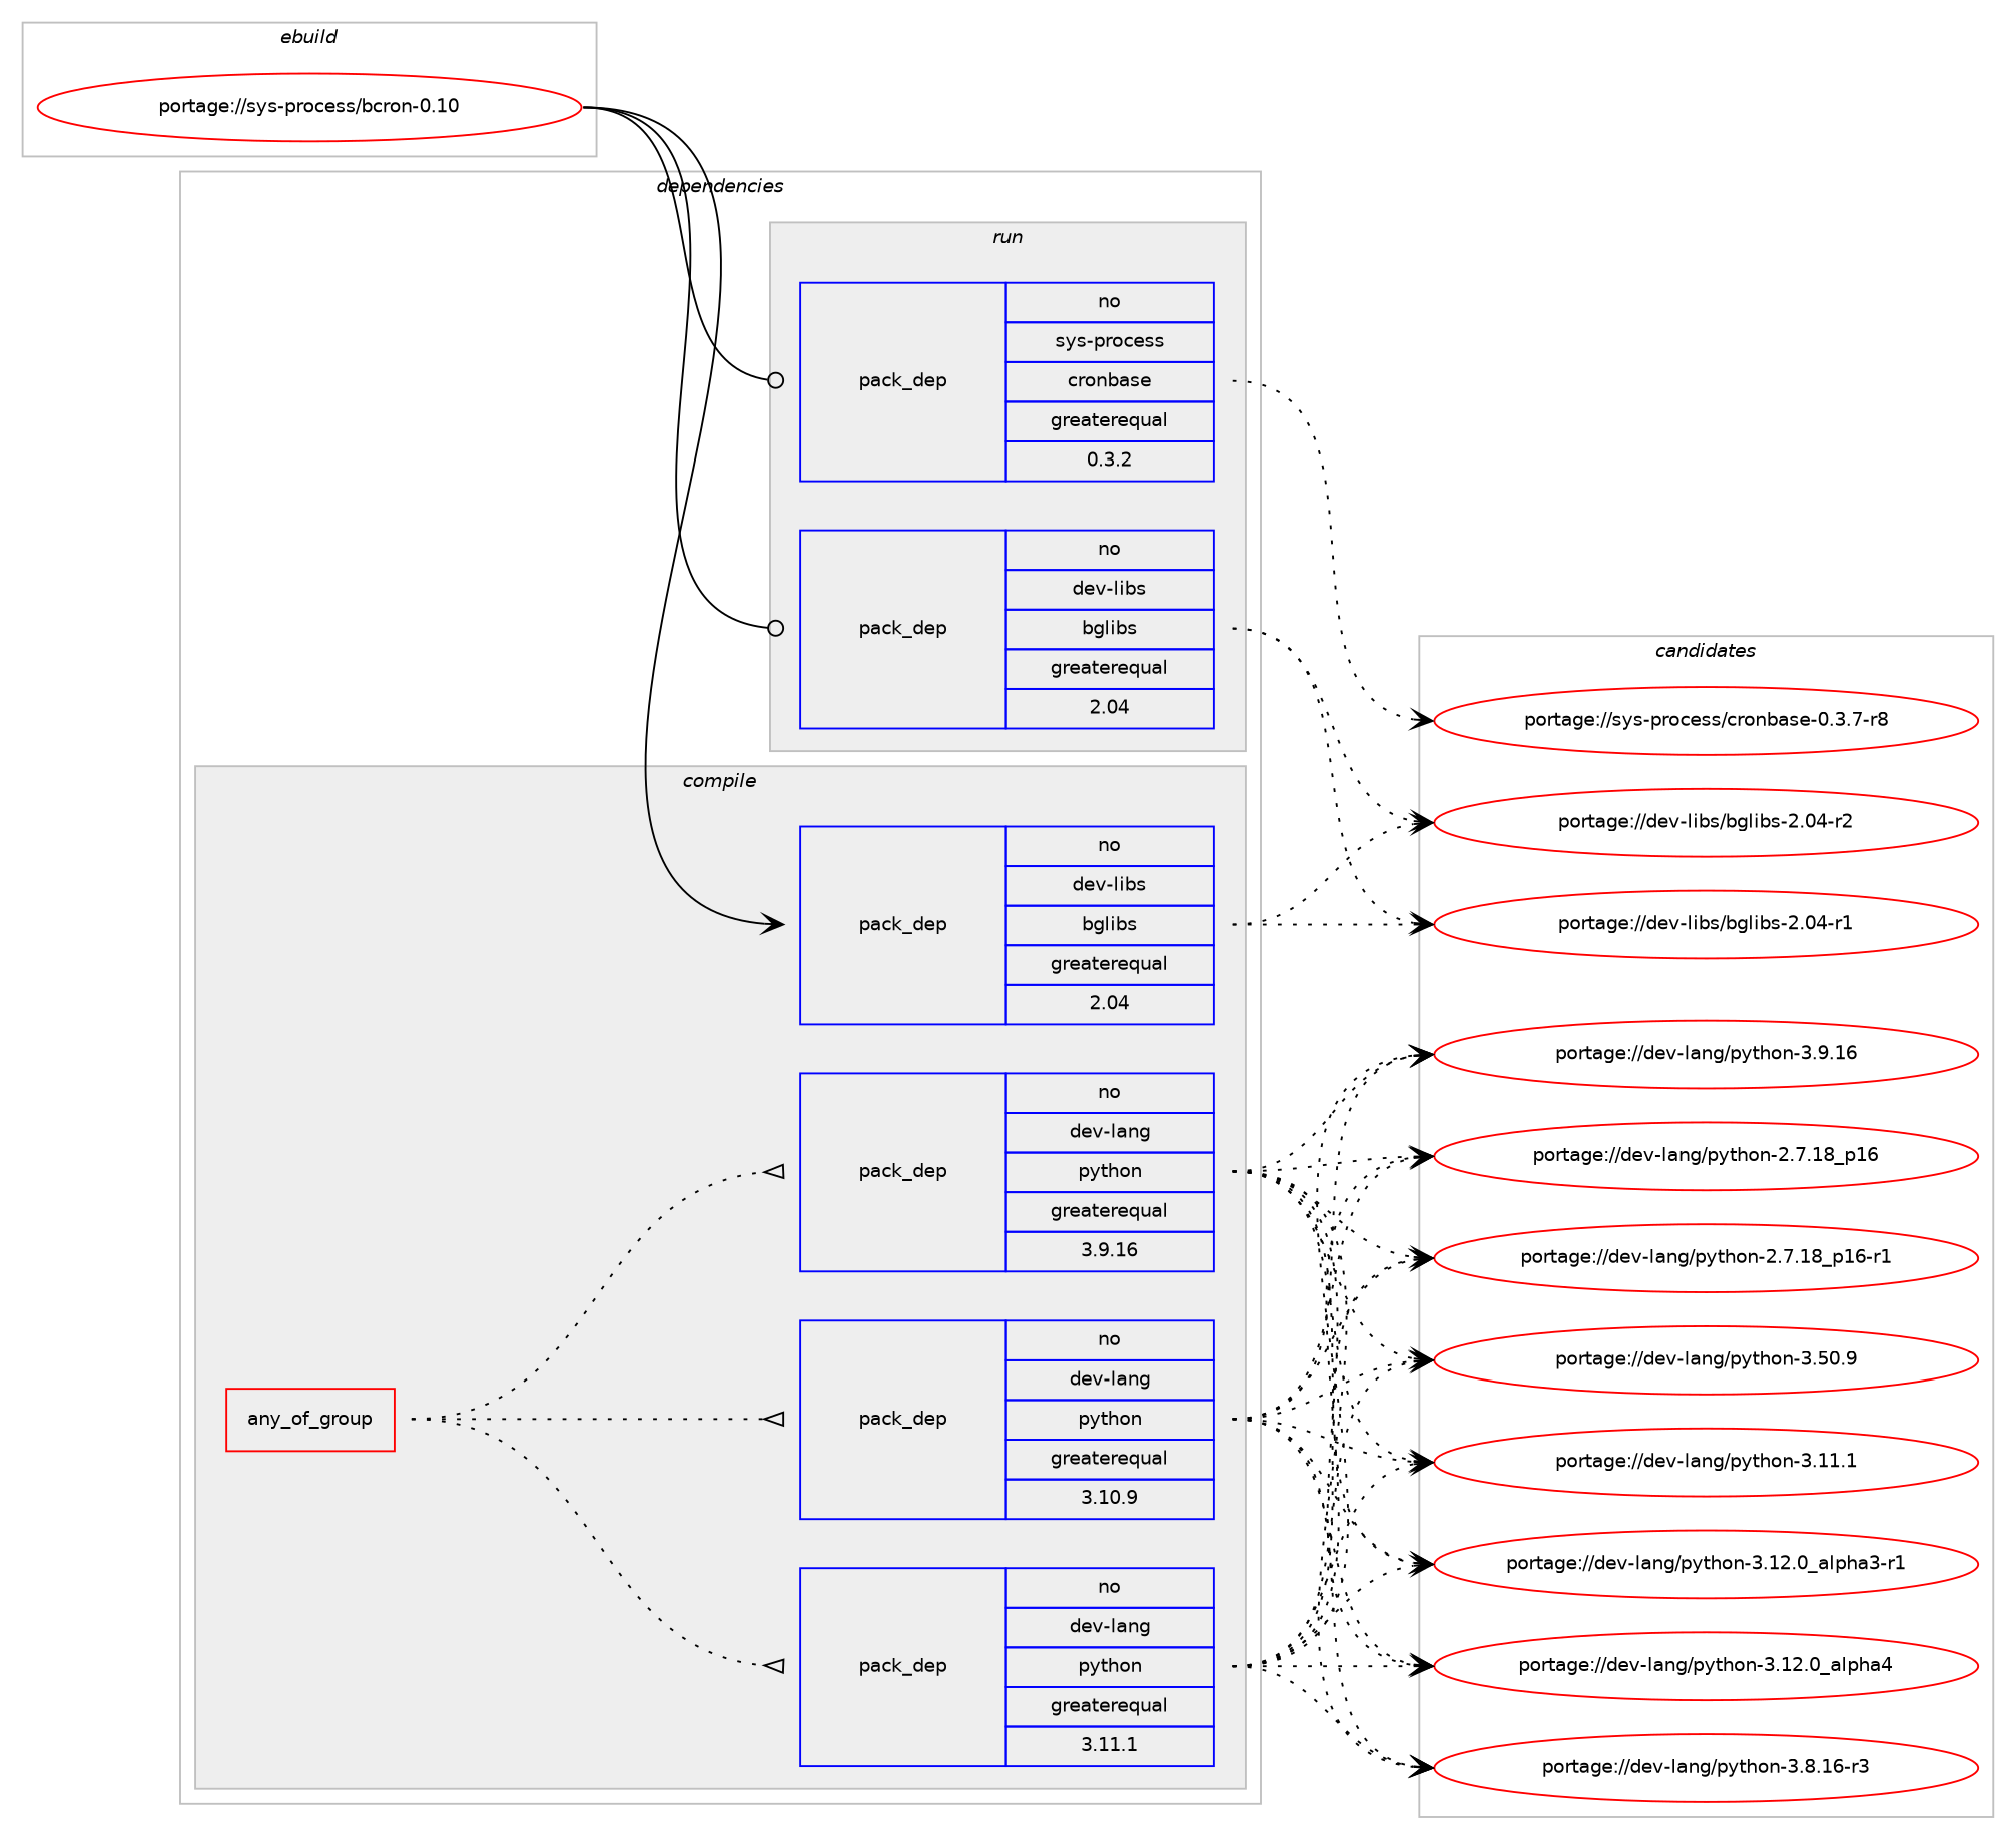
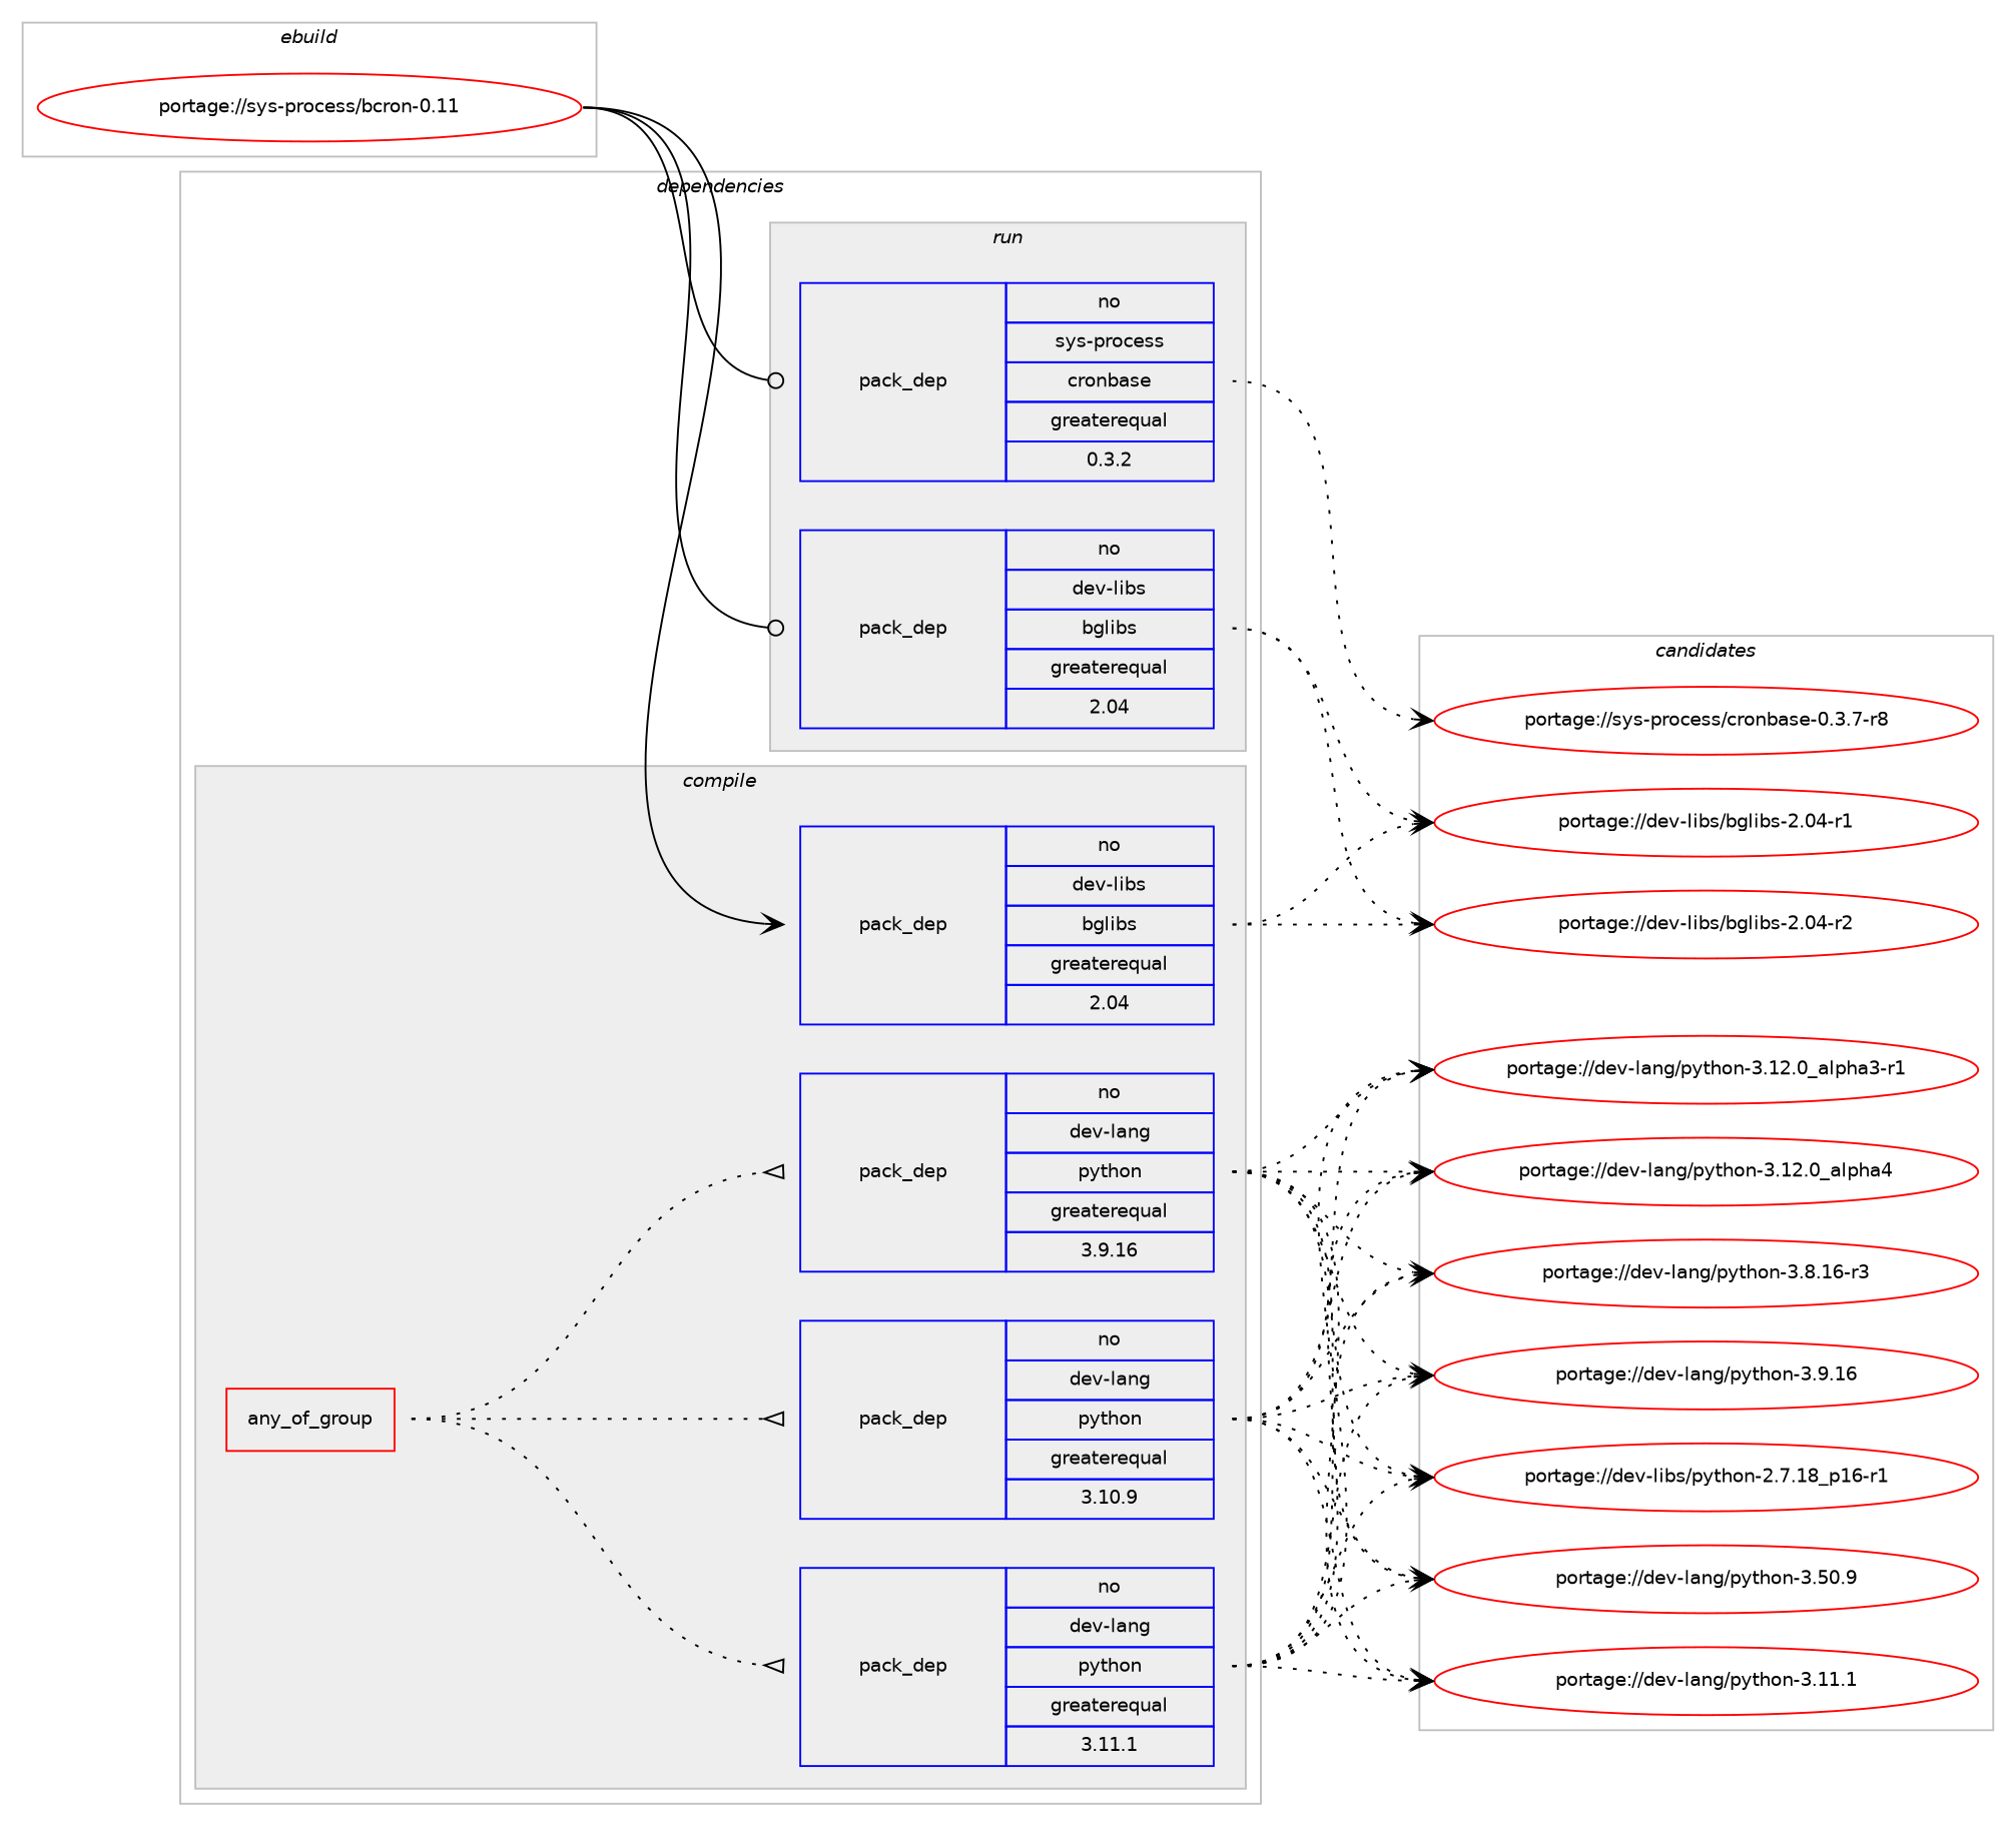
  digraph {
    compound=true
    concentrate=true
    fontname=Helvetica
    fontsize=10
    newrank=true
    rankdir=LR
    ranksep=1.5
    node [color=red fontname=Helvetica fontsize=10]
    edge [arrowhead=vee headport=w style=dotted tailport=e weight=100]
-   n1 [label="portage://sys-process/bcron-0.10" width=4]
+   n1 [label="portage://sys-process/bcron-0.11" width=4]
    n2 [color=blue label=<<TABLE BORDER="0" CELLBORDER="1" CELLSPACING="0" CELLPADDING="4" WIDTH="220"><TR><TD ROWSPAN="6" CELLPADDING="30">pack_dep</TD></TR><TR><TD WIDTH="110">no</TD></TR><TR><TD>dev-lang</TD></TR><TR><TD>python</TD></TR><TR><TD>greaterequal</TD></TR><TR><TD>3.11.1</TD></TR></TABLE>> shape=none]
    n3 [color=blue label=<<TABLE BORDER="0" CELLBORDER="1" CELLSPACING="0" CELLPADDING="4" WIDTH="220"><TR><TD ROWSPAN="6" CELLPADDING="30">pack_dep</TD></TR><TR><TD WIDTH="110">no</TD></TR><TR><TD>dev-lang</TD></TR><TR><TD>python</TD></TR><TR><TD>greaterequal</TD></TR><TR><TD>3.10.9</TD></TR></TABLE>> shape=none]
    n4 [color=blue label=<<TABLE BORDER="0" CELLBORDER="1" CELLSPACING="0" CELLPADDING="4" WIDTH="220"><TR><TD ROWSPAN="6" CELLPADDING="30">pack_dep</TD></TR><TR><TD WIDTH="110">no</TD></TR><TR><TD>dev-lang</TD></TR><TR><TD>python</TD></TR><TR><TD>greaterequal</TD></TR><TR><TD>3.9.16</TD></TR></TABLE>> shape=none]
    n5 [label=<<TABLE BORDER="0" CELLBORDER="1" CELLSPACING="0" CELLPADDING="4"><TR><TD CELLPADDING="10">any_of_group</TD></TR></TABLE>> shape=none]
    n6 [color=blue label=<<TABLE BORDER="0" CELLBORDER="1" CELLSPACING="0" CELLPADDING="4" WIDTH="220"><TR><TD ROWSPAN="6" CELLPADDING="30">pack_dep</TD></TR><TR><TD WIDTH="110">no</TD></TR><TR><TD>dev-libs</TD></TR><TR><TD>bglibs</TD></TR><TR><TD>greaterequal</TD></TR><TR><TD>2.04</TD></TR></TABLE>> shape=none]
    n7 [color=blue label=<<TABLE BORDER="0" CELLBORDER="1" CELLSPACING="0" CELLPADDING="4" WIDTH="220"><TR><TD ROWSPAN="6" CELLPADDING="30">pack_dep</TD></TR><TR><TD WIDTH="110">no</TD></TR><TR><TD>dev-libs</TD></TR><TR><TD>bglibs</TD></TR><TR><TD>greaterequal</TD></TR><TR><TD>2.04</TD></TR></TABLE>> shape=none]
    n8 [color=blue label=<<TABLE BORDER="0" CELLBORDER="1" CELLSPACING="0" CELLPADDING="4" WIDTH="220"><TR><TD ROWSPAN="6" CELLPADDING="30">pack_dep</TD></TR><TR><TD WIDTH="110">no</TD></TR><TR><TD>sys-process</TD></TR><TR><TD>cronbase</TD></TR><TR><TD>greaterequal</TD></TR><TR><TD>0.3.2</TD></TR></TABLE>> shape=none]
-   n9 [label="portage://dev-lang/python-2.7.18_p16" width=4]
-   n10 [label="portage://dev-lang/python-2.7.18_p16-r1" width=4]
+   n10 [label="portage://dev-libs/python-2.7.18_p16-r1" width=4]
    n11 [label="portage://dev-lang/python-3.50.9" width=4]
    n12 [label="portage://dev-lang/python-3.11.1" width=4]
    n13 [label="portage://dev-lang/python-3.12.0_alpha3-r1" width=4]
    n14 [label="portage://dev-lang/python-3.12.0_alpha4" width=4]
    n15 [label="portage://dev-lang/python-3.8.16-r3" width=4]
    n16 [label="portage://dev-lang/python-3.9.16" width=4]
    n17 [label="portage://dev-libs/bglibs-2.04-r1" width=4]
    n18 [label="portage://dev-libs/bglibs-2.04-r2" width=4]
    n19 [label="portage://sys-process/cronbase-0.3.7-r8" width=4]
    subgraph cluster_1 {
      color=gray
      label=<<i>ebuild</i>>
      rank=same
      n1
    }
    subgraph cluster_2 {
      color=gray
      label=<<i>dependencies</i>>
      subgraph cluster_3 {
        color=gray
        fillcolor="#eeeeee"
        label=<<i>compile</i>>
        style=filled
        subgraph sub_4 {
          color=gray
          fillcolor="#eeeeee"
          label=<<i>compile</i>>
          style=filled
          n5
          subgraph sub_5 {
            color=gray
            fillcolor="#eeeeee"
            label=<<i>compile</i>>
            style=filled
            n2
          }
          subgraph sub_6 {
            color=gray
            fillcolor="#eeeeee"
            label=<<i>compile</i>>
            style=filled
            n3
          }
          subgraph sub_7 {
            color=gray
            fillcolor="#eeeeee"
            label=<<i>compile</i>>
            style=filled
            n4
          }
        }
        subgraph sub_8 {
          color=gray
          fillcolor="#eeeeee"
          label=<<i>compile</i>>
          style=filled
          n6
        }
      }
      subgraph cluster_9 {
        color=gray
        fillcolor="#eeeeee"
        label=<<i>compile and run</i>>
        style=filled
      }
      subgraph cluster_10 {
        color=gray
        fillcolor="#eeeeee"
        label=<<i>run</i>>
        style=filled
        subgraph sub_11 {
          color=gray
          fillcolor="#eeeeee"
          label=<<i>run</i>>
          style=filled
          n7
        }
        subgraph sub_12 {
          color=gray
          fillcolor="#eeeeee"
          label=<<i>run</i>>
          style=filled
          n8
        }
      }
    }
    subgraph cluster_13 {
      color=gray
      label=<<i>candidates</i>>
      rank=same
      subgraph sub_14 {
        color=black
        label=<<i>candidates</i>>
        nodesep=1
        rank=same
-       n9
        n10
        n11
        n12
        n13
        n14
        n15
        n16
      }
      subgraph sub_15 {
        color=black
        label=<<i>candidates</i>>
        nodesep=1
        rank=same
-       n9
        n10
        n11
        n12
        n13
        n14
        n15
        n16
      }
      subgraph sub_16 {
        color=black
        label=<<i>candidates</i>>
        nodesep=1
        rank=same
-       n9
        n10
        n11
        n12
        n13
        n14
        n15
        n16
      }
      subgraph sub_17 {
        color=black
        label=<<i>candidates</i>>
        nodesep=1
        rank=same
        n17
        n18
      }
      subgraph sub_18 {
        color=black
        label=<<i>candidates</i>>
        nodesep=1
        rank=same
        n17
        n18
      }
      subgraph sub_19 {
        color=black
        label=<<i>candidates</i>>
        nodesep=1
        rank=same
        n19
      }
    }
    n1 -> n6 [style=solid weight=20]
    n1 -> n7 [arrowhead=odot style=solid weight=20]
    n1 -> n8 [arrowhead=odot style=solid weight=20]
-   n2 -> n9
    n2 -> n10
    n2 -> n11
    n2 -> n12
    n2 -> n13
    n2 -> n14
    n2 -> n15
    n2 -> n16
-   n3 -> n9
    n3 -> n10
    n3 -> n11
    n3 -> n12
    n3 -> n13
    n3 -> n14
    n3 -> n15
    n3 -> n16
-   n4 -> n9
    n4 -> n10
    n4 -> n11
    n4 -> n12
    n4 -> n13
    n4 -> n14
    n4 -> n15
    n4 -> n16
    n5 -> n2 [arrowhead=oinv weight=20]
    n5 -> n3 [arrowhead=oinv weight=20]
    n5 -> n4 [arrowhead=oinv weight=20]
    n6 -> n17
    n6 -> n18
    n7 -> n17
    n7 -> n18
    n8 -> n19
  }
